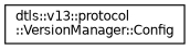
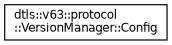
  digraph {
    rankdir=LR
-   n1 [color=black fillcolor=white fontname=Helvetica fontsize=10 height=0.2 label="dtls::v13::protocol\l::VersionManager::Config" shape=box style=filled width=0.4]
+   n1 [color=black fillcolor=white fontname=Helvetica fontsize=10 height=0.2 label="dtls::v63::protocol\l::VersionManager::Config" shape=box style=filled width=0.4]
  }
